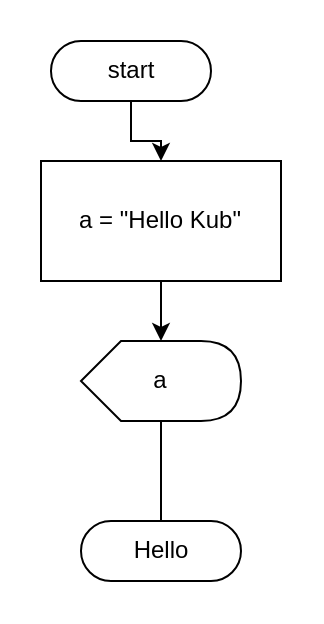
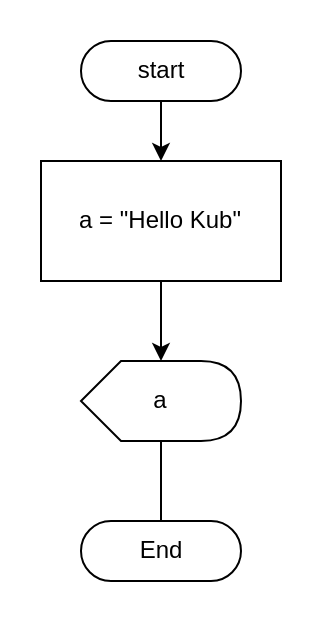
  <mxCell id="0" />
  <mxCell id="1" parent="0" />
  <mxCell id="2" value="" style="edgeStyle=orthogonalEdgeStyle;rounded=0;orthogonalLoop=1;jettySize=auto;html=1;" edge="1" parent="1" source="3" target="5"><mxGeometry relative="1" as="geometry" /></mxCell>
- <mxCell id="3" value="start" style="html=1;dashed=0;whitespace=wrap;shape=mxgraph.dfd.start" vertex="1" parent="1"><mxGeometry x="25" y="20" width="80" height="30" as="geometry" /></mxCell>
+ <mxCell id="3" value="start" style="html=1;dashed=0;whitespace=wrap;shape=mxgraph.dfd.start" vertex="1" parent="1"><mxGeometry x="40" y="20" width="80" height="30" as="geometry" /></mxCell>
  <mxCell id="4" value="" style="edgeStyle=orthogonalEdgeStyle;rounded=0;orthogonalLoop=1;jettySize=auto;html=1;" edge="1" parent="1" source="5" target="7"><mxGeometry relative="1" as="geometry" /></mxCell>
  <mxCell id="5" value="a = &quot;Hello Kub&quot;" style="rounded=0;whiteSpace=wrap;html=1;" vertex="1" parent="1"><mxGeometry x="20" y="80" width="120" height="60" as="geometry" /></mxCell>
  <mxCell id="6" value="" style="edgeStyle=orthogonalEdgeStyle;rounded=0;orthogonalLoop=1;jettySize=auto;html=1;endArrow=none;" edge="1" parent="1" source="7" target="8"><mxGeometry relative="1" as="geometry" /></mxCell>
- <mxCell id="7" value="a" style="shape=display;whiteSpace=wrap;html=1;" vertex="1" parent="1"><mxGeometry x="40" y="170" width="80" height="40" as="geometry" /></mxCell>
- <mxCell id="8" value="Hello" style="html=1;dashed=0;whitespace=wrap;shape=mxgraph.dfd.start" vertex="1" parent="1"><mxGeometry x="40" y="260" width="80" height="30" as="geometry" /></mxCell>
+ <mxCell id="7" value="a" style="shape=display;whiteSpace=wrap;html=1;" vertex="1" parent="1"><mxGeometry x="40" y="180" width="80" height="40" as="geometry" /></mxCell>
+ <mxCell id="8" value="End" style="html=1;dashed=0;whitespace=wrap;shape=mxgraph.dfd.start" vertex="1" parent="1"><mxGeometry x="40" y="260" width="80" height="30" as="geometry" /></mxCell>
